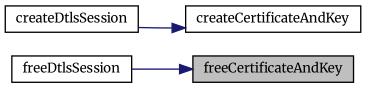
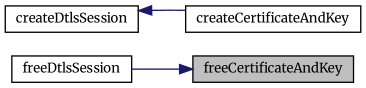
  digraph {
    fontname=Merriweather
    rankdir=RL
    node [color=black fillcolor=white fontname=Merriweather fontsize=10 shape=record style=filled]
    edge [color=midnightblue dir=back fontname=Merriweather fontsize=10 labelfontname=Helvetica labelfontsize=10 style=solid]
    n1 [fillcolor=grey75 fontcolor=black height=0.2 label=freeCertificateAndKey width=0.4]
    n2 [height=0.2 label=freeDtlsSession width=0.4]
    n3 [height=0.2 label=createCertificateAndKey width=0.4]
    n4 [height=0.2 label=createDtlsSession width=0.4]
    n1 -> n2
-   n3 -> n4
+   n4 -> n3
  }
